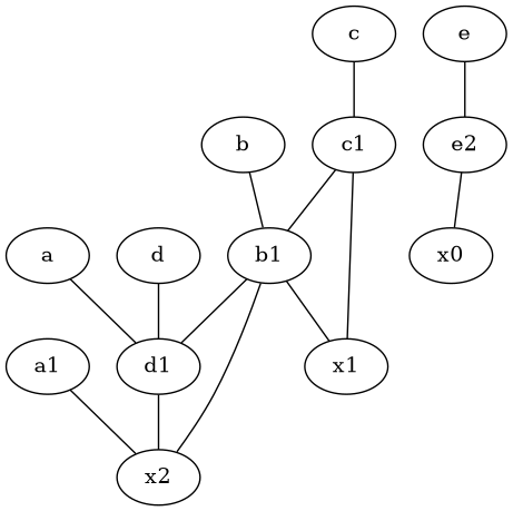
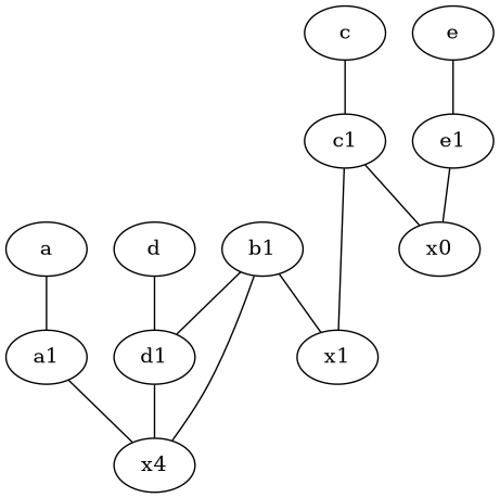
  graph {
    node [labelfontsize=50]
-   b
    b1
    d1
-   x2
+   x2 [label=x4]
    x1
    a
    a1
    c1
    x0
-   e1 [label=e2]
+   e1
    d
    c
    e
-   b -- b1
    b1 -- d1
    b1 -- x2
    b1 -- x1
    d1 -- x2
-   a -- d1
+   a -- a1
    a1 -- x2
    c1 -- x1
-   c1 -- b1
+   c1 -- x0
    e1 -- x0
    d -- d1
    c -- c1
    e -- e1
  }
